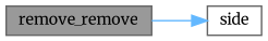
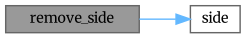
  digraph {
    rankdir=LR
    fontname=Merriweather
    node [fontname=Merriweather fontsize=10 shape=box style=filled]
-   n1 [color=gray40 fillcolor=grey60 fontcolor=black height=0.2 label=remove_remove width=0.4]
+   n1 [color=gray40 fillcolor=grey60 fontcolor=black height=0.2 label=remove_side width=0.4]
    n2 [color=grey40 fillcolor=white height=0.2 label=side width=0.4]
    n1 -> n2 [color=steelblue1 fontname=Merriweather fontsize=10 labelfontname=Helvetica labelfontsize=10 style=solid]
  }
